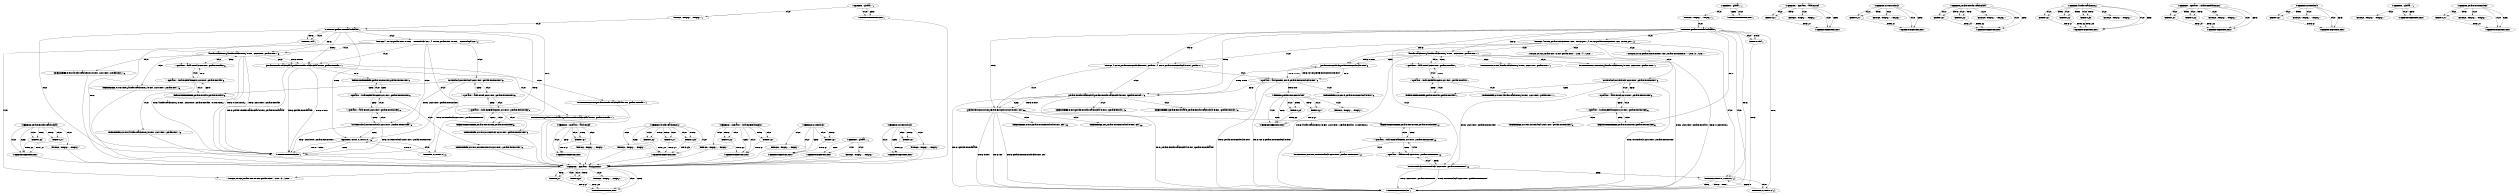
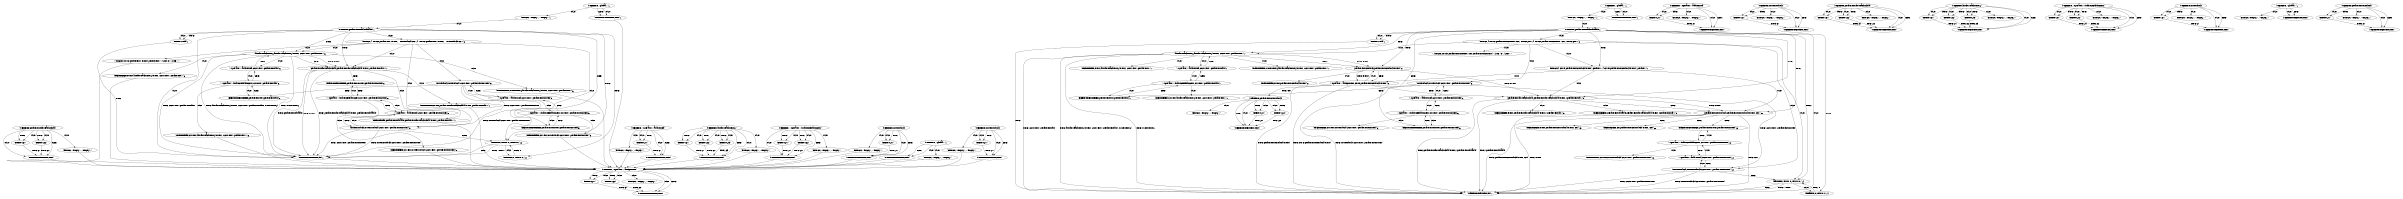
  digraph {
    n1 [label=<(METHOD,perf_event_for_each_child)>]
    n2 [label=<(PARAM,p1)>]
    n3 [label=<(PARAM,p2)>]
    n4 [label=<(BLOCK,&lt;empty&gt;,&lt;empty&gt;)>]
    n5 [label=<(METHOD_RETURN,ANY)>]
    n6 [label=<(METHOD,&lt;operator&gt;.assignment)>]
    n7 [label=<(PARAM,p1)>]
    n8 [label=<(PARAM,p2)>]
    n9 [label=<(BLOCK,&lt;empty&gt;,&lt;empty&gt;)>]
    n10 [label=<(METHOD_RETURN,ANY)>]
    n11 [label=<(METHOD,&lt;global&gt;)<SUB>1</SUB>>]
    n12 [label=<(BLOCK,&lt;empty&gt;,&lt;empty&gt;)<SUB>1</SUB>>]
    n13 [label=<(METHOD_RETURN,ANY)<SUB>1</SUB>>]
    n14 [label=<(METHOD,perf_event_task_disable)<SUB>1</SUB>>]
    n15 [label=<(PARAM,void)<SUB>1</SUB>>]
    n16 [label=<(BLOCK,{  	struct perf_event *event;    	mutex_lock(&amp;c...,{  	struct perf_event *event;    	mutex_lock(&amp;c...)<SUB>2</SUB>>]
    n17 [label=<(FIELD_IDENTIFIER,perf_event_mutex,perf_event_mutex)<SUB>5</SUB>>]
    n18 [label=<(list_for_each_entry,list_for_each_entry(event, &amp;current-&gt;perf_event...)<SUB>6</SUB>>]
    n19 [label=<(perf_event_for_each_child,perf_event_for_each_child(event, perf_event_dis...)<SUB>7</SUB>>]
    n20 [label=<(RETURN,return 0;,return 0;)<SUB>10</SUB>>]
    n21 [label=<(LITERAL,0,return 0;)<SUB>10</SUB>>]
    n22 [label=<(METHOD_RETURN,int)<SUB>1</SUB>>]
    n23 [label="<(LOCAL,struct perf_event* event: perf_event*)<SUB>3</SUB>>"]
    n24 [label=<(mutex_lock,mutex_lock(&amp;current-&gt;perf_event_mutex))<SUB>5</SUB>>]
    n25 [label=<(mutex_unlock,mutex_unlock(&amp;current-&gt;perf_event_mutex))<SUB>8</SUB>>]
    n26 [label=<(&lt;operator&gt;.indirectFieldAccess,current-&gt;perf_event_mutex)<SUB>5</SUB>>]
    n27 [label=<(IDENTIFIER,event,list_for_each_entry(event, &amp;current-&gt;perf_event...)<SUB>6</SUB>>]
    n28 [label=<(&lt;operator&gt;.addressOf,&amp;current-&gt;perf_event_list)<SUB>6</SUB>>]
    n29 [label=<(IDENTIFIER,owner_entry,list_for_each_entry(event, &amp;current-&gt;perf_event...)<SUB>6</SUB>>]
    n30 [label=<(IDENTIFIER,event,perf_event_for_each_child(event, perf_event_dis...)<SUB>7</SUB>>]
    n31 [label=<(IDENTIFIER,perf_event_disable,perf_event_for_each_child(event, perf_event_dis...)<SUB>7</SUB>>]
    n32 [label=<(FIELD_IDENTIFIER,perf_event_mutex,perf_event_mutex)<SUB>8</SUB>>]
    n33 [label=<(&lt;operator&gt;.addressOf,&amp;current-&gt;perf_event_mutex)<SUB>5</SUB>>]
    n34 [label=<(FIELD_IDENTIFIER,perf_event_list,perf_event_list)<SUB>6</SUB>>]
    n35 [label=<(&lt;operator&gt;.addressOf,&amp;current-&gt;perf_event_mutex)<SUB>8</SUB>>]
    n36 [label=<(&lt;operator&gt;.indirectFieldAccess,current-&gt;perf_event_list)<SUB>6</SUB>>]
    n37 [label=<(IDENTIFIER,current,mutex_lock(&amp;current-&gt;perf_event_mutex))<SUB>5</SUB>>]
    n38 [label=<(IDENTIFIER,current,list_for_each_entry(event, &amp;current-&gt;perf_event...)<SUB>6</SUB>>]
    n39 [label=<(&lt;operator&gt;.indirectFieldAccess,current-&gt;perf_event_mutex)<SUB>8</SUB>>]
    n40 [label=<(IDENTIFIER,current,mutex_unlock(&amp;current-&gt;perf_event_mutex))<SUB>8</SUB>>]
    n41 [label=<(METHOD,&lt;operator&gt;.addressOf)>]
    n42 [label=<(PARAM,p1)>]
    n43 [label=<(BLOCK,&lt;empty&gt;,&lt;empty&gt;)>]
    n44 [label=<(METHOD_RETURN,ANY)>]
    n45 [label=<(METHOD,list_for_each_entry)>]
    n46 [label=<(PARAM,p1)>]
    n47 [label=<(PARAM,p2)>]
    n48 [label=<(PARAM,p3)>]
    n49 [label=<(BLOCK,&lt;empty&gt;,&lt;empty&gt;)>]
    n50 [label=<(METHOD_RETURN,ANY)>]
    n51 [label=<(METHOD,&lt;operator&gt;.indirectFieldAccess)>]
    n52 [label=<(PARAM,p1)>]
    n53 [label=<(PARAM,p2)>]
    n54 [label=<(BLOCK,&lt;empty&gt;,&lt;empty&gt;)>]
    n55 [label=<(METHOD_RETURN,ANY)>]
    n56 [label=<(METHOD,mutex_lock)>]
    n57 [label=<(PARAM,p1)>]
    n58 [label=<(BLOCK,&lt;empty&gt;,&lt;empty&gt;)>]
    n59 [label=<(METHOD_RETURN,ANY)>]
    n60 [label=<(METHOD,&lt;global&gt;)<SUB>1</SUB>>]
    n61 [label=<(BLOCK,&lt;empty&gt;,&lt;empty&gt;)>]
    n62 [label=<(METHOD_RETURN,ANY)>]
    n63 [label=<(METHOD,mutex_unlock)>]
    n64 [label=<(PARAM,p1)>]
    n65 [label=<(BLOCK,&lt;empty&gt;,&lt;empty&gt;)>]
    n66 [label=<(METHOD_RETURN,ANY)>]
    n67 [label=<(METHOD,&lt;global&gt;)<SUB>1</SUB>>]
    n68 [label=<(BLOCK,&lt;empty&gt;,&lt;empty&gt;)<SUB>1</SUB>>]
    n69 [label=<(METHOD_RETURN,ANY)<SUB>1</SUB>>]
    n70 [label=<(METHOD,perf_event_task_disable)<SUB>1</SUB>>]
    n71 [label=<(PARAM,void)<SUB>1</SUB>>]
    n72 [label=<(BLOCK,{ 	struct perf_event_context *ctx;  	struct per...,{ 	struct perf_event_context *ctx;  	struct per...)<SUB>2</SUB>>]
    n73 [label=<(FIELD_IDENTIFIER,perf_event_mutex,perf_event_mutex)<SUB>6</SUB>>]
    n74 [label=<(list_for_each_entry,list_for_each_entry(event, &amp;current-&gt;perf_event...)<SUB>7</SUB>>]
    n75 [label=<(BLOCK,{ 		ctx = perf_event_ctx_lock(event); 		perf_ev...,{ 		ctx = perf_event_ctx_lock(event); 		perf_ev...)<SUB>7</SUB>>]
    n76 [label=<(perf_event_ctx_lock,perf_event_ctx_lock(event))<SUB>8</SUB>>]
    n77 [label=<(perf_event_for_each_child,perf_event_for_each_child(event, _perf_event_di...)<SUB>9</SUB>>]
    n78 [label=<(perf_event_ctx_unlock,perf_event_ctx_unlock(event, ctx))<SUB>90</SUB>>]
    n79 [label=<(RETURN,return 0;,return 0;)<SUB>14</SUB>>]
    n80 [label=<(LITERAL,0,return 0;)<SUB>14</SUB>>]
    n81 [label=<(METHOD_RETURN,int)<SUB>1</SUB>>]
    n82 [label="<(LOCAL,struct perf_event_context* ctx: perf_event_context*)<SUB>3</SUB>>"]
-   n83 [label="<(LOCAL,struct perf_event* event: perf_event*)<SUB>4</SUB>>"]
    n84 [label=<(mutex_lock,mutex_lock(&amp;current-&gt;perf_event_mutex))<SUB>6</SUB>>]
    n85 [label=<(mutex_unlock,mutex_unlock(&amp;current-&gt;perf_event_mutex))<SUB>12</SUB>>]
    n86 [label=<(&lt;operator&gt;.indirectFieldAccess,current-&gt;perf_event_mutex)<SUB>6</SUB>>]
    n87 [label=<(IDENTIFIER,event,list_for_each_entry(event, &amp;current-&gt;perf_event...)<SUB>7</SUB>>]
    n88 [label=<(&lt;operator&gt;.addressOf,&amp;current-&gt;perf_event_list)<SUB>7</SUB>>]
    n89 [label=<(IDENTIFIER,owner_entry,list_for_each_entry(event, &amp;current-&gt;perf_event...)<SUB>7</SUB>>]
    n90 [label=<(&lt;operator&gt;.assignment,ctx = perf_event_ctx_lock(event))<SUB>8</SUB>>]
+   n91 [label=<(IDENTIFIER,event,perf_event_ctx_lock(event))<SUB>8</SUB>>]
    n92 [label=<(IDENTIFIER,event,perf_event_for_each_child(event, _perf_event_di...)<SUB>9</SUB>>]
    n93 [label=<(IDENTIFIER,_perf_event_disable,perf_event_for_each_child(event, _perf_event_di...)<SUB>9</SUB>>]
    n94 [label=<(IDENTIFIER,event,perf_event_ctx_unlock(event, ctx))<SUB>19</SUB>>]
    n95 [label=<(IDENTIFIER,ctx,perf_event_ctx_unlock(event, ctx))<SUB>60</SUB>>]
    n96 [label=<(FIELD_IDENTIFIER,perf_event_mutex,perf_event_mutex)<SUB>12</SUB>>]
    n97 [label=<(&lt;operator&gt;.addressOf,&amp;current-&gt;perf_event_mutex)<SUB>6</SUB>>]
    n98 [label=<(FIELD_IDENTIFIER,perf_event_list,perf_event_list)<SUB>7</SUB>>]
    n99 [label=<(&lt;operator&gt;.addressOf,&amp;current-&gt;perf_event_mutex)<SUB>12</SUB>>]
    n100 [label=<(&lt;operator&gt;.indirectFieldAccess,current-&gt;perf_event_list)<SUB>7</SUB>>]
    n101 [label=<(IDENTIFIER,current,mutex_lock(&amp;current-&gt;perf_event_mutex))<SUB>6</SUB>>]
    n102 [label=<(IDENTIFIER,current,list_for_each_entry(event, &amp;current-&gt;perf_event...)<SUB>7</SUB>>]
-   n103 [label=<(IDENTIFIER,ctx,ctx = perf_event_ctx_lock(event))<SUB>8</SUB>>]
    n104 [label=<(METHOD,perf_event_ctx_unlock)>]
    n105 [label=<(&lt;operator&gt;.indirectFieldAccess,current-&gt;perf_event_mutex)<SUB>12</SUB>>]
    n106 [label=<(IDENTIFIER,current,mutex_unlock(&amp;current-&gt;perf_event_mutex))<SUB>12</SUB>>]
    n107 [label=<(METHOD,&lt;operator&gt;.addressOf)>]
    n108 [label=<(PARAM,p1)>]
    n109 [label=<(BLOCK,&lt;empty&gt;,&lt;empty&gt;)>]
    n110 [label=<(METHOD_RETURN,ANY)>]
    n111 [label=<(METHOD,mutex_unlock)>]
    n112 [label=<(PARAM,p1)>]
    n113 [label=<(BLOCK,&lt;empty&gt;,&lt;empty&gt;)>]
    n114 [label=<(METHOD_RETURN,ANY)>]
    n115 [label=<(PARAM,p1)>]
    n116 [label=<(PARAM,p2)>]
    n117 [label=<(BLOCK,&lt;empty&gt;,&lt;empty&gt;)>]
    n118 [label=<(METHOD_RETURN,ANY)>]
    n119 [label=<(METHOD,perf_event_for_each_child)>]
    n120 [label=<(PARAM,p1)>]
    n121 [label=<(PARAM,p2)>]
    n122 [label=<(BLOCK,&lt;empty&gt;,&lt;empty&gt;)>]
    n123 [label=<(METHOD_RETURN,ANY)>]
    n124 [label=<(METHOD,list_for_each_entry)>]
    n125 [label=<(PARAM,p1)>]
    n126 [label=<(PARAM,p2)>]
    n127 [label=<(PARAM,p3)>]
    n128 [label=<(BLOCK,&lt;empty&gt;,&lt;empty&gt;)>]
    n129 [label=<(METHOD_RETURN,ANY)>]
    n130 [label=<(METHOD,&lt;operator&gt;.indirectFieldAccess)>]
    n131 [label=<(PARAM,p1)>]
    n132 [label=<(PARAM,p2)>]
    n133 [label=<(BLOCK,&lt;empty&gt;,&lt;empty&gt;)>]
    n134 [label=<(METHOD_RETURN,ANY)>]
    n135 [label=<(METHOD,mutex_lock)>]
    n136 [label=<(PARAM,p1)>]
    n137 [label=<(BLOCK,&lt;empty&gt;,&lt;empty&gt;)>]
    n138 [label=<(METHOD_RETURN,ANY)>]
    n139 [label=<(METHOD,&lt;global&gt;)<SUB>1</SUB>>]
    n140 [label=<(BLOCK,&lt;empty&gt;,&lt;empty&gt;)>]
    n141 [label=<(METHOD_RETURN,ANY)>]
    n142 [label=<(METHOD,perf_event_ctx_lock)>]
    n143 [label=<(PARAM,p1)>]
    n144 [label=<(BLOCK,&lt;empty&gt;,&lt;empty&gt;)>]
    n145 [label=<(METHOD_RETURN,ANY)>]
    n1 -> n2 [label="AST: "]
    n1 -> n2 [label="DDG: "]
    n1 -> n3 [label="AST: "]
    n1 -> n3 [label="DDG: "]
    n1 -> n4 [label="AST: "]
    n1 -> n5 [label="AST: "]
    n1 -> n5 [label="CFG: "]
    n2 -> n5 [label="DDG: p1"]
    n3 -> n5 [label="DDG: p2"]
    n4 -> n6
    n5 -> n6
    n6 -> n7 [label="AST: "]
    n6 -> n7 [label="DDG: "]
    n6 -> n8 [label="AST: "]
    n6 -> n8 [label="DDG: "]
    n6 -> n9 [label="AST: "]
    n6 -> n10 [label="AST: "]
    n6 -> n10 [label="CFG: "]
    n7 -> n10 [label="DDG: p1"]
    n8 -> n10 [label="DDG: p2"]
    n11 -> n12 [label="AST: "]
    n11 -> n13 [label="AST: "]
    n11 -> n13 [label="CFG: "]
    n12 -> n14 [label="AST: "]
    n13 -> n6
    n14 -> n15 [label="AST: "]
    n14 -> n15 [label="DDG: "]
    n14 -> n16 [label="AST: "]
    n14 -> n17 [label="CFG: "]
    n14 -> n18 [label="DDG: "]
    n14 -> n19 [label="DDG: "]
    n14 -> n20 [label="DDG: "]
    n14 -> n21 [label="DDG: "]
    n14 -> n22 [label="AST: "]
    n15 -> n22 [label="DDG: "]
    n16 -> n18 [label="AST: "]
    n16 -> n19 [label="AST: "]
    n16 -> n20 [label="AST: "]
    n16 -> n23 [label="AST: "]
    n16 -> n24 [label="AST: "]
    n16 -> n25 [label="AST: "]
    n17 -> n26 [label="CFG: "]
    n18 -> n19 [label="CFG: "]
    n18 -> n19 [label="DDG: event"]
    n18 -> n22 [label="DDG: &amp;current-&gt;perf_event_list"]
    n18 -> n22 [label="DDG: list_for_each_entry(event, &amp;current-&gt;perf_event_list, owner_entry)"]
    n18 -> n22 [label="DDG: owner_entry"]
    n18 -> n27 [label="AST: "]
    n18 -> n28 [label="AST: "]
    n18 -> n29 [label="AST: "]
    n19 -> n22 [label="DDG: event"]
    n19 -> n22 [label="DDG: perf_event_for_each_child(event, perf_event_disable)"]
    n19 -> n22 [label="DDG: perf_event_disable"]
    n19 -> n30 [label="AST: "]
    n19 -> n31 [label="AST: "]
    n19 -> n32 [label="CFG: "]
    n20 -> n21 [label="AST: "]
    n20 -> n22 [label="CFG: "]
    n20 -> n22 [label="DDG: &lt;RET&gt;"]
    n21 -> n20 [label="DDG: 0"]
    n22 -> n6
-   n6 -> n23
+   n23 -> n6
    n24 -> n22 [label="DDG: mutex_lock(&amp;current-&gt;perf_event_mutex)"]
    n24 -> n25 [label="DDG: &amp;current-&gt;perf_event_mutex"]
    n24 -> n33 [label="AST: "]
    n24 -> n34 [label="CFG: "]
    n25 -> n20 [label="CFG: "]
    n25 -> n22 [label="DDG: &amp;current-&gt;perf_event_mutex"]
    n25 -> n22 [label="DDG: mutex_unlock(&amp;current-&gt;perf_event_mutex)"]
    n25 -> n35 [label="AST: "]
    n26 -> n17 [label="AST: "]
    n26 -> n33 [label="CFG: "]
    n26 -> n37 [label="AST: "]
    n27 -> n6
    n28 -> n18 [label="CFG: "]
    n28 -> n36 [label="AST: "]
    n29 -> n6
    n30 -> n6
    n31 -> n6
    n32 -> n39 [label="CFG: "]
    n33 -> n24 [label="CFG: "]
    n33 -> n26 [label="AST: "]
    n34 -> n36 [label="CFG: "]
    n35 -> n25 [label="CFG: "]
    n35 -> n39 [label="AST: "]
    n36 -> n28 [label="CFG: "]
    n36 -> n34 [label="AST: "]
    n36 -> n38 [label="AST: "]
    n37 -> n6
    n38 -> n6
    n39 -> n32 [label="AST: "]
    n39 -> n35 [label="CFG: "]
    n39 -> n40 [label="AST: "]
    n40 -> n6
    n41 -> n42 [label="AST: "]
    n41 -> n42 [label="DDG: "]
    n41 -> n43 [label="AST: "]
    n41 -> n44 [label="AST: "]
    n41 -> n44 [label="CFG: "]
    n42 -> n44 [label="DDG: p1"]
    n43 -> n6
    n44 -> n6
    n45 -> n46 [label="AST: "]
    n45 -> n46 [label="DDG: "]
    n45 -> n47 [label="AST: "]
    n45 -> n47 [label="DDG: "]
    n45 -> n48 [label="AST: "]
    n45 -> n48 [label="DDG: "]
    n45 -> n49 [label="AST: "]
    n45 -> n50 [label="AST: "]
    n45 -> n50 [label="CFG: "]
    n46 -> n50 [label="DDG: p1"]
    n47 -> n50 [label="DDG: p2"]
    n48 -> n50 [label="DDG: p3"]
    n49 -> n6
    n50 -> n6
    n51 -> n52 [label="AST: "]
    n51 -> n52 [label="DDG: "]
    n51 -> n53 [label="AST: "]
    n51 -> n53 [label="DDG: "]
    n51 -> n54 [label="AST: "]
    n51 -> n55 [label="AST: "]
    n51 -> n55 [label="CFG: "]
    n52 -> n55 [label="DDG: p1"]
    n53 -> n55 [label="DDG: p2"]
    n54 -> n6
    n55 -> n6
    n56 -> n57 [label="AST: "]
    n56 -> n57 [label="DDG: "]
    n56 -> n58 [label="AST: "]
    n56 -> n59 [label="AST: "]
    n56 -> n59 [label="CFG: "]
    n57 -> n59 [label="DDG: p1"]
    n58 -> n6
    n59 -> n6
    n60 -> n61 [label="AST: "]
    n60 -> n62 [label="AST: "]
    n60 -> n62 [label="CFG: "]
    n61 -> n6
    n62 -> n6
    n63 -> n64 [label="AST: "]
    n63 -> n64 [label="DDG: "]
    n63 -> n65 [label="AST: "]
    n63 -> n66 [label="AST: "]
    n63 -> n66 [label="CFG: "]
    n64 -> n66 [label="DDG: p1"]
    n65 -> n6
    n66 -> n6
    n67 -> n68 [label="AST: "]
    n67 -> n69 [label="AST: "]
    n67 -> n69 [label="CFG: "]
    n68 -> n70 [label="AST: "]
    n70 -> n71 [label="AST: "]
    n70 -> n71 [label="DDG: "]
    n70 -> n72 [label="AST: "]
    n70 -> n73 [label="CFG: "]
    n70 -> n74 [label="DDG: "]
    n70 -> n75 [label="DDG: "]
    n70 -> n76 [label="DDG: "]
    n70 -> n77 [label="DDG: "]
    n70 -> n78 [label="DDG: "]
    n70 -> n79 [label="DDG: "]
    n70 -> n80 [label="DDG: "]
    n70 -> n81 [label="AST: "]
    n71 -> n81 [label="DDG: "]
    n72 -> n74 [label="AST: "]
    n72 -> n75 [label="AST: "]
    n72 -> n79 [label="AST: "]
    n72 -> n82 [label="AST: "]
-   n72 -> n83 [label="AST: "]
    n72 -> n84 [label="AST: "]
    n72 -> n85 [label="AST: "]
    n73 -> n86 [label="CFG: "]
    n74 -> n76 [label="CFG: "]
    n74 -> n76 [label="DDG: event"]
    n74 -> n81 [label="DDG: &amp;current-&gt;perf_event_list"]
    n74 -> n81 [label="DDG: list_for_each_entry(event, &amp;current-&gt;perf_event_list, owner_entry)"]
    n74 -> n81 [label="DDG: owner_entry"]
    n74 -> n87 [label="AST: "]
    n74 -> n88 [label="AST: "]
    n74 -> n89 [label="AST: "]
    n75 -> n77 [label="AST: "]
    n75 -> n78 [label="AST: "]
    n75 -> n90 [label="AST: "]
    n76 -> n77 [label="DDG: event"]
    n76 -> n90 [label="CFG: "]
    n76 -> n90 [label="DDG: event"]
+   n76 -> n91 [label="AST: "]
    n77 -> n78 [label="CFG: "]
    n77 -> n78 [label="DDG: event"]
    n77 -> n81 [label="DDG: perf_event_for_each_child(event, _perf_event_disable)"]
    n77 -> n81 [label="DDG: _perf_event_disable"]
    n77 -> n92 [label="AST: "]
    n77 -> n93 [label="AST: "]
    n78 -> n81 [label="DDG: event"]
    n78 -> n81 [label="DDG: ctx"]
    n78 -> n81 [label="DDG: perf_event_ctx_unlock(event, ctx)"]
-   n78 -> n94 [label="AST: "]
-   n78 -> n95 [label="AST: "]
+   n78 -> n94 [label="CFG: "]
+   n78 -> n95 [label="CFG: "]
    n78 -> n96 [label="CFG: "]
    n79 -> n80 [label="AST: "]
    n79 -> n81 [label="CFG: "]
    n79 -> n81 [label="DDG: &lt;RET&gt;"]
    n80 -> n79 [label="DDG: 0"]
    n84 -> n81 [label="DDG: mutex_lock(&amp;current-&gt;perf_event_mutex)"]
    n84 -> n85 [label="DDG: &amp;current-&gt;perf_event_mutex"]
    n84 -> n97 [label="AST: "]
    n84 -> n98 [label="CFG: "]
    n85 -> n79 [label="CFG: "]
    n85 -> n81 [label="DDG: &amp;current-&gt;perf_event_mutex"]
    n85 -> n81 [label="DDG: mutex_unlock(&amp;current-&gt;perf_event_mutex)"]
    n85 -> n99 [label="AST: "]
    n86 -> n73 [label="AST: "]
    n86 -> n97 [label="CFG: "]
    n86 -> n101 [label="AST: "]
    n88 -> n74 [label="CFG: "]
    n88 -> n100 [label="AST: "]
-   n90 -> n76 [label="DDG: ctx = perf_event_ctx_lock(event)"]
+   n90 -> n76 [label="AST: "]
    n90 -> n77 [label="CFG: "]
    n90 -> n81 [label="DDG: perf_event_ctx_lock(event)"]
    n90 -> n81 [label="DDG: ctx = perf_event_ctx_lock(event)"]
-   n90 -> n103 [label="AST: "]
    n90 -> n104 [label="DDG: ctx"]
    n96 -> n105 [label="CFG: "]
    n97 -> n84 [label="CFG: "]
    n97 -> n86 [label="AST: "]
    n98 -> n100 [label="CFG: "]
    n99 -> n85 [label="CFG: "]
    n99 -> n105 [label="AST: "]
    n100 -> n88 [label="CFG: "]
    n100 -> n98 [label="AST: "]
    n100 -> n102 [label="AST: "]
    n104 -> n115 [label="AST: "]
    n104 -> n115 [label="DDG: "]
    n104 -> n116 [label="AST: "]
    n104 -> n116 [label="DDG: "]
    n104 -> n117 [label="AST: "]
    n104 -> n118 [label="AST: "]
    n104 -> n118 [label="CFG: "]
    n105 -> n96 [label="AST: "]
    n105 -> n99 [label="CFG: "]
    n105 -> n106 [label="AST: "]
    n107 -> n108 [label="AST: "]
    n107 -> n108 [label="DDG: "]
    n107 -> n109 [label="AST: "]
    n107 -> n110 [label="AST: "]
    n107 -> n110 [label="CFG: "]
    n108 -> n110 [label="DDG: p1"]
    n111 -> n112 [label="AST: "]
    n111 -> n112 [label="DDG: "]
    n111 -> n113 [label="AST: "]
    n111 -> n114 [label="AST: "]
    n111 -> n114 [label="CFG: "]
    n112 -> n114 [label="DDG: p1"]
    n115 -> n118 [label="DDG: p1"]
    n116 -> n118 [label="DDG: p2"]
    n119 -> n120 [label="AST: "]
    n119 -> n120 [label="DDG: "]
    n119 -> n121 [label="AST: "]
    n119 -> n121 [label="DDG: "]
    n119 -> n122 [label="AST: "]
    n119 -> n123 [label="AST: "]
    n119 -> n123 [label="CFG: "]
    n120 -> n123 [label="DDG: p1"]
    n121 -> n123 [label="DDG: p2"]
    n124 -> n125 [label="AST: "]
    n124 -> n125 [label="DDG: "]
    n124 -> n126 [label="AST: "]
    n124 -> n126 [label="DDG: "]
    n124 -> n127 [label="AST: "]
    n124 -> n127 [label="DDG: "]
    n124 -> n128 [label="AST: "]
    n124 -> n129 [label="AST: "]
    n124 -> n129 [label="CFG: "]
    n125 -> n129 [label="DDG: p1"]
    n126 -> n129 [label="DDG: p2"]
    n127 -> n129 [label="DDG: p3"]
    n130 -> n131 [label="AST: "]
    n130 -> n131 [label="DDG: "]
    n130 -> n132 [label="AST: "]
    n130 -> n132 [label="DDG: "]
    n130 -> n133 [label="AST: "]
    n130 -> n134 [label="AST: "]
    n130 -> n134 [label="CFG: "]
    n131 -> n134 [label="DDG: p1"]
    n132 -> n134 [label="DDG: p2"]
    n135 -> n136 [label="AST: "]
    n135 -> n136 [label="DDG: "]
    n135 -> n137 [label="AST: "]
    n135 -> n138 [label="AST: "]
    n135 -> n138 [label="CFG: "]
    n136 -> n138 [label="DDG: p1"]
    n139 -> n140 [label="AST: "]
    n139 -> n141 [label="AST: "]
    n139 -> n141 [label="CFG: "]
    n142 -> n143 [label="AST: "]
    n142 -> n143 [label="DDG: "]
    n142 -> n144 [label="AST: "]
    n142 -> n145 [label="AST: "]
    n142 -> n145 [label="CFG: "]
    n143 -> n145 [label="DDG: p1"]
  }
